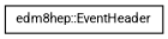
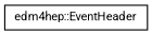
  digraph {
    rankdir=LR
    fontname=Roboto
-   n1 [color=black fillcolor=white fontname=Roboto fontsize=10 height=0.2 label="edm8hep::EventHeader" shape=record style=filled width=0.4]
+   n1 [color=black fillcolor=white fontname=Roboto fontsize=10 height=0.2 label="edm4hep::EventHeader" shape=record style=filled width=0.4]
  }
